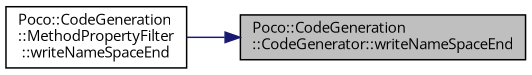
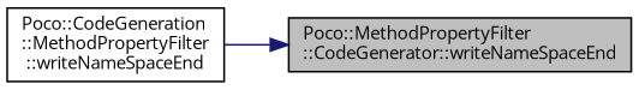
  digraph {
    rankdir=RL
    fontname="Open Sans"
    node [color=black fontname="Open Sans" fontsize=10 shape=record style=filled]
-   n1 [fillcolor=grey75 fontcolor=black height=0.2 label="Poco::CodeGeneration\l::CodeGenerator::writeNameSpaceEnd" width=0.4]
+   n1 [fillcolor=grey75 fontcolor=black height=0.2 label="Poco::MethodPropertyFilter\l::CodeGenerator::writeNameSpaceEnd" width=0.4]
    n2 [fillcolor=white height=0.2 label="Poco::CodeGeneration\l::MethodPropertyFilter\l::writeNameSpaceEnd" width=0.4]
    n1 -> n2 [color=midnightblue dir=back fontname="Open Sans" fontsize=10 labelfontname=Helvetica labelfontsize=10 style=solid]
  }
